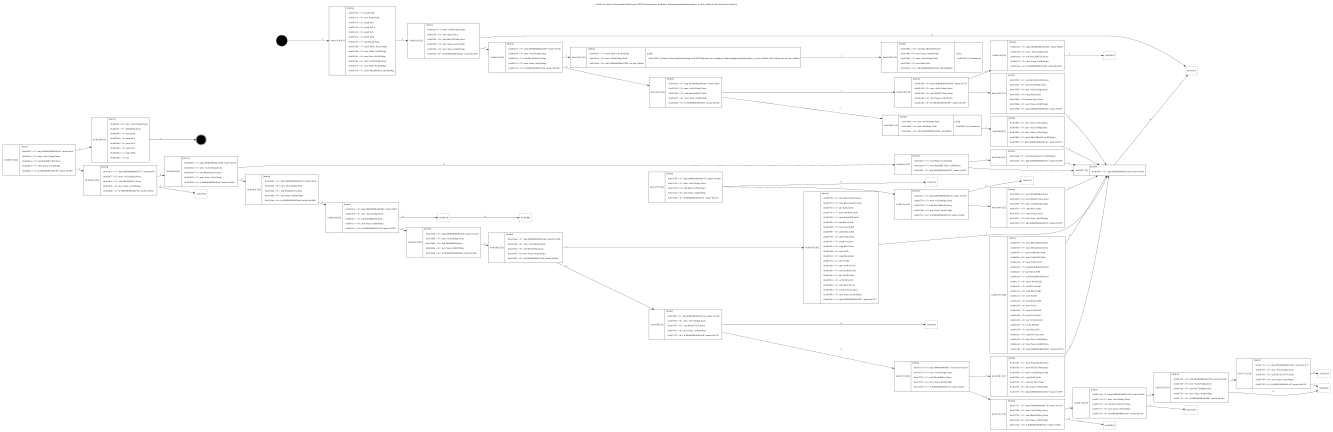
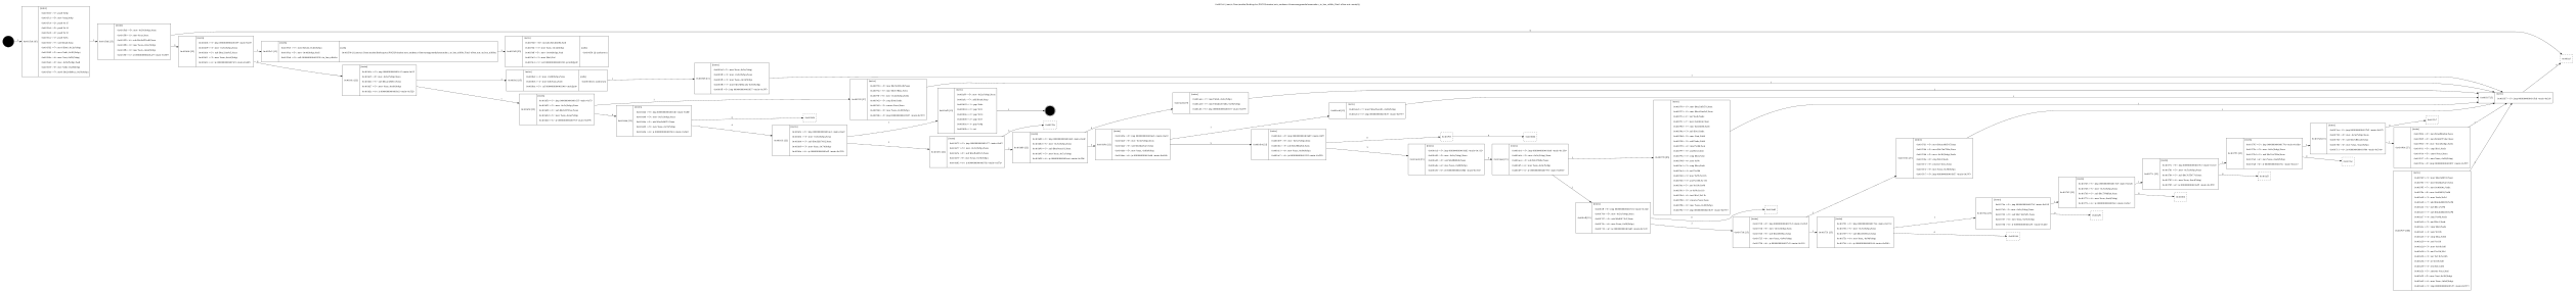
  digraph {
    fontname="PT Serif"
    label="0x4015c0 (/mnt/c/Users/mathe/Desktop/tcc/POCII/binaries/extr_nodemcu-firmwareappmodulesencoder.c_to_hex_nibble_Final-ollvm.out::main(0))"
    labelloc=t
    rankdir=LR
    node [fontname="PT Serif" shape=record]
    edge [fontname="PT Serif"]
    Entry [fillcolor=black height=0.3 shape=circle style=filled width=0.3]
    n2 [label="{\n     0x4015c0 [45]\l\n     | [instrs]\l\n     &nbsp;&nbsp;0x4015c0 \<+1\>: push %rbp\l\n     &nbsp;&nbsp;0x4015c1 \<+3\>: mov %rsp,%rbp\l\n     &nbsp;&nbsp;0x4015c4 \<+2\>: push %r15\l\n     &nbsp;&nbsp;0x4015c6 \<+2\>: push %r14\l\n     &nbsp;&nbsp;0x4015c8 \<+2\>: push %r12\l\n     &nbsp;&nbsp;0x4015ca \<+1\>: push %rbx\l\n     &nbsp;&nbsp;0x4015cb \<+7\>: sub $0xa0,%rsp\l\n     &nbsp;&nbsp;0x4015d2 \<+7\>: movl $0x0,-0x2c(%rbp)\l\n     &nbsp;&nbsp;0x4015d9 \<+3\>: mov %edi,-0x30(%rbp)\l\n     &nbsp;&nbsp;0x4015dc \<+4\>: mov %rsi,-0x38(%rbp)\l\n     &nbsp;&nbsp;0x4015e0 \<+3\>: mov -0x30(%rbp),%edi\l\n     &nbsp;&nbsp;0x4015e3 \<+3\>: mov %edi,-0x28(%rbp)\l\n     &nbsp;&nbsp;0x4015e6 \<+7\>: movl $0x20fe0bca,-0x58(%rbp)\l\n  }"]
    n3 [label="{\n     0x4015ed [23]\l\n     | [instrs]\l\n     &nbsp;&nbsp;0x4015ed \<+3\>: mov -0x58(%rbp),%eax\l\n     &nbsp;&nbsp;0x4015f0 \<+2\>: mov %eax,%ecx\l\n     &nbsp;&nbsp;0x4015f2 \<+6\>: sub $0x9a235cd8,%ecx\l\n     &nbsp;&nbsp;0x4015f8 \<+3\>: mov %eax,-0x5c(%rbp)\l\n     &nbsp;&nbsp;0x4015fb \<+3\>: mov %ecx,-0x60(%rbp)\l\n     &nbsp;&nbsp;0x4015fe \<+6\>: je 0000000000401ac9 \<main+0x509\>\l\n  }"]
    n4 [label="{\n     0x401ac9\l\n  }" style=dashed]
    n5 [label="{\n     0x401604 [22]\l\n     | [instrs]\l\n     &nbsp;&nbsp;0x401604 \<+5\>: jmp 0000000000401609 \<main+0x49\>\l\n     &nbsp;&nbsp;0x401609 \<+3\>: mov -0x5c(%rbp),%eax\l\n     &nbsp;&nbsp;0x40160c \<+5\>: sub $0xa21ae9c5,%eax\l\n     &nbsp;&nbsp;0x401611 \<+3\>: mov %eax,-0x64(%rbp)\l\n     &nbsp;&nbsp;0x401614 \<+6\>: je 00000000004019c3 \<main+0x403\>\l\n  }"]
    n6 [label="{\n     0x4019c3 [15]\l\n     | [instrs]\l\n     &nbsp;&nbsp;0x4019c3 \<+7\>: movl $0x64,-0x40(%rbp)\l\n     &nbsp;&nbsp;0x4019ca \<+3\>: mov -0x40(%rbp),%edi\l\n     &nbsp;&nbsp;0x4019cd \<+5\>: call 0000000000401590 \<to_hex_nibble\>\l\n     | [calls]\l\n     &nbsp;&nbsp;0x401590 \{1\} (/mnt/c/Users/mathe/Desktop/tcc/POCII/binaries/extr_nodemcu-firmwareappmodulesencoder.c_to_hex_nibble_Final-ollvm.out::to_hex_nibble)\l\n  }"]
    n7 [label="{\n     0x40161a [22]\l\n     | [instrs]\l\n     &nbsp;&nbsp;0x40161a \<+5\>: jmp 000000000040161f \<main+0x5f\>\l\n     &nbsp;&nbsp;0x40161f \<+3\>: mov -0x5c(%rbp),%eax\l\n     &nbsp;&nbsp;0x401622 \<+5\>: sub $0xac486347,%eax\l\n     &nbsp;&nbsp;0x401627 \<+3\>: mov %eax,-0x68(%rbp)\l\n     &nbsp;&nbsp;0x40162a \<+6\>: je 00000000004018e2 \<main+0x322\>\l\n  }"]
    n8 [label="{\n     0x4019d2 [23]\l\n     | [instrs]\l\n     &nbsp;&nbsp;0x4019d2 \<+10\>: movabs $0x4020f2,%rdi\l\n     &nbsp;&nbsp;0x4019dc \<+3\>: mov %eax,-0x44(%rbp)\l\n     &nbsp;&nbsp;0x4019df \<+3\>: mov -0x44(%rbp),%esi\l\n     &nbsp;&nbsp;0x4019e2 \<+2\>: mov $0x0,%al\l\n     &nbsp;&nbsp;0x4019e4 \<+5\>: call 0000000000401030 \<printf@plt\>\l\n     | [calls]\l\n     &nbsp;&nbsp;0x401030 \{1\} (unknown)\l\n  }"]
    n9 [label="{\n     0x4018e2 [13]\l\n     | [instrs]\l\n     &nbsp;&nbsp;0x4018e2 \<+4\>: mov -0x38(%rbp),%rax\l\n     &nbsp;&nbsp;0x4018e6 \<+4\>: mov 0x8(%rax),%rdi\l\n     &nbsp;&nbsp;0x4018ea \<+5\>: call 0000000000401040 \<atoi@plt\>\l\n     | [calls]\l\n     &nbsp;&nbsp;0x401040 \{1\} (unknown)\l\n  }"]
    n10 [label="{\n     0x401630 [22]\l\n     | [instrs]\l\n     &nbsp;&nbsp;0x401630 \<+5\>: jmp 0000000000401635 \<main+0x75\>\l\n     &nbsp;&nbsp;0x401635 \<+3\>: mov -0x5c(%rbp),%eax\l\n     &nbsp;&nbsp;0x401638 \<+5\>: sub $0xb49755ec,%eax\l\n     &nbsp;&nbsp;0x40163d \<+3\>: mov %eax,-0x6c(%rbp)\l\n     &nbsp;&nbsp;0x401640 \<+6\>: je 0000000000401955 \<main+0x395\>\l\n  }"]
    Exit [fillcolor=black height=0.3 peripheries=2 shape=circle style=filled width=0.3]
    n12 [label="{\n     0x4018ef [21]\l\n     | [instrs]\l\n     &nbsp;&nbsp;0x4018ef \<+3\>: mov %eax,-0x3c(%rbp)\l\n     &nbsp;&nbsp;0x4018f2 \<+3\>: mov -0x3c(%rbp),%eax\l\n     &nbsp;&nbsp;0x4018f5 \<+3\>: mov %eax,-0x24(%rbp)\l\n     &nbsp;&nbsp;0x4018f8 \<+7\>: movl $0x7d8bcaf2,-0x58(%rbp)\l\n     &nbsp;&nbsp;0x4018ff \<+5\>: jmp 0000000000401b57 \<main+0x597\>\l\n  }"]
    n13 [label="{\n     0x401955 [27]\l\n     | [instrs]\l\n     &nbsp;&nbsp;0x401955 \<+5\>: mov $0x9a235cd8,%eax\l\n     &nbsp;&nbsp;0x40195a \<+5\>: mov $0x37f6fac,%ecx\l\n     &nbsp;&nbsp;0x40195f \<+3\>: mov -0x24(%rbp),%edx\l\n     &nbsp;&nbsp;0x401962 \<+3\>: cmp $0x0,%edx\l\n     &nbsp;&nbsp;0x401965 \<+3\>: cmove %ecx,%eax\l\n     &nbsp;&nbsp;0x401968 \<+3\>: mov %eax,-0x58(%rbp)\l\n     &nbsp;&nbsp;0x40196b \<+5\>: jmp 0000000000401b57 \<main+0x597\>\l\n  }"]
    n14 [label="{\n     0x401646 [22]\l\n     | [instrs]\l\n     &nbsp;&nbsp;0x401646 \<+5\>: jmp 000000000040164b \<main+0x8b\>\l\n     &nbsp;&nbsp;0x40164b \<+3\>: mov -0x5c(%rbp),%eax\l\n     &nbsp;&nbsp;0x40164e \<+5\>: sub $0xc5afb531,%eax\l\n     &nbsp;&nbsp;0x401653 \<+3\>: mov %eax,-0x70(%rbp)\l\n     &nbsp;&nbsp;0x401656 \<+6\>: je 0000000000401b24 \<main+0x564\>\l\n  }"]
    n15 [label="{\n     0x4019e9 [100]\l\n     | [instrs]\l\n     &nbsp;&nbsp;0x4019e9 \<+5\>: mov $0xc5afb531,%esi\l\n     &nbsp;&nbsp;0x4019ee \<+5\>: mov $0xedae5ae1,%ecx\l\n     &nbsp;&nbsp;0x4019f3 \<+7\>: mov 0x40404c,%edx\l\n     &nbsp;&nbsp;0x4019fa \<+8\>: mov 0x404050,%r8d\l\n     &nbsp;&nbsp;0x401a02 \<+3\>: mov %edx,%r9d\l\n     &nbsp;&nbsp;0x401a05 \<+7\>: add $0xabdb2283,%r9d\l\n     &nbsp;&nbsp;0x401a0c \<+4\>: sub $0x1,%r9d\l\n     &nbsp;&nbsp;0x401a10 \<+7\>: sub $0xabdb2283,%r9d\l\n     &nbsp;&nbsp;0x401a17 \<+4\>: imul %r9d,%edx\l\n     &nbsp;&nbsp;0x401a1b \<+3\>: and $0x1,%edx\l\n     &nbsp;&nbsp;0x401a1e \<+3\>: cmp $0x0,%edx\l\n     &nbsp;&nbsp;0x401a21 \<+4\>: sete %r10b\l\n     &nbsp;&nbsp;0x401a25 \<+4\>: cmp $0xa,%r8d\l\n     &nbsp;&nbsp;0x401a29 \<+4\>: setl %r11b\l\n     &nbsp;&nbsp;0x401a2d \<+3\>: mov %r10b,%bl\l\n     &nbsp;&nbsp;0x401a30 \<+3\>: and %r11b,%bl\l\n     &nbsp;&nbsp;0x401a33 \<+3\>: xor %r11b,%r10b\l\n     &nbsp;&nbsp;0x401a36 \<+3\>: or %r10b,%bl\l\n     &nbsp;&nbsp;0x401a39 \<+3\>: test $0x1,%bl\l\n     &nbsp;&nbsp;0x401a3c \<+3\>: cmovne %ecx,%esi\l\n     &nbsp;&nbsp;0x401a3f \<+3\>: mov %esi,-0x58(%rbp)\l\n     &nbsp;&nbsp;0x401a42 \<+6\>: mov %eax,-0xb0(%rbp)\l\n     &nbsp;&nbsp;0x401a48 \<+5\>: jmp 0000000000401b57 \<main+0x597\>\l\n  }"]
    n16 [label="{\n     0x401b57 [5]\l\n     | [instrs]\l\n     &nbsp;&nbsp;0x401b57 \<+5\>: jmp 00000000004015ed \<main+0x2d\>\l\n  }"]
    n17 [label="{\n     0x401b24\l\n  }" style=dashed]
    n18 [label="{\n     0x40165c [22]\l\n     | [instrs]\l\n     &nbsp;&nbsp;0x40165c \<+5\>: jmp 0000000000401661 \<main+0xa1\>\l\n     &nbsp;&nbsp;0x401661 \<+3\>: mov -0x5c(%rbp),%eax\l\n     &nbsp;&nbsp;0x401664 \<+5\>: sub $0xd2d17482,%eax\l\n     &nbsp;&nbsp;0x401669 \<+3\>: mov %eax,-0x74(%rbp)\l\n     &nbsp;&nbsp;0x40166c \<+6\>: je 0000000000401af9 \<main+0x539\>\l\n  }"]
    n19 [label="{\n     0x401af9 [19]\l\n     | [instrs]\l\n     &nbsp;&nbsp;0x401af9 \<+3\>: mov -0x2c(%rbp),%eax\l\n     &nbsp;&nbsp;0x401afc \<+7\>: add $0xa0,%rsp\l\n     &nbsp;&nbsp;0x401b03 \<+1\>: pop %rbx\l\n     &nbsp;&nbsp;0x401b04 \<+2\>: pop %r12\l\n     &nbsp;&nbsp;0x401b06 \<+2\>: pop %r14\l\n     &nbsp;&nbsp;0x401b08 \<+2\>: pop %r15\l\n     &nbsp;&nbsp;0x401b0a \<+1\>: pop %rbp\l\n     &nbsp;&nbsp;0x401b0b \<+1\>: ret\l\n  }"]
    n20 [label="{\n     0x401672 [22]\l\n     | [instrs]\l\n     &nbsp;&nbsp;0x401672 \<+5\>: jmp 0000000000401677 \<main+0xb7\>\l\n     &nbsp;&nbsp;0x401677 \<+3\>: mov -0x5c(%rbp),%eax\l\n     &nbsp;&nbsp;0x40167a \<+5\>: sub $0xd34d51c3,%eax\l\n     &nbsp;&nbsp;0x40167f \<+3\>: mov %eax,-0x78(%rbp)\l\n     &nbsp;&nbsp;0x401682 \<+6\>: je 000000000040193a \<main+0x37a\>\l\n  }"]
    n21 [label="{\n     0x4017c7\l\n  }" style=dashed]
    n22 [label="{\n     0x40193a\l\n  }" style=dashed]
    n23 [label="{\n     0x401688 [22]\l\n     | [instrs]\l\n     &nbsp;&nbsp;0x401688 \<+5\>: jmp 000000000040168d \<main+0xcd\>\l\n     &nbsp;&nbsp;0x40168d \<+3\>: mov -0x5c(%rbp),%eax\l\n     &nbsp;&nbsp;0x401690 \<+5\>: sub $0xe9cecc81,%eax\l\n     &nbsp;&nbsp;0x401695 \<+3\>: mov %eax,-0x7c(%rbp)\l\n     &nbsp;&nbsp;0x401698 \<+6\>: je 0000000000401ae6 \<main+0x526\>\l\n  }"]
    n24 [label="{\n     0x401904 [27]\l\n     | [instrs]\l\n     &nbsp;&nbsp;0x401904 \<+5\>: mov $0xef00a8c6,%eax\l\n     &nbsp;&nbsp;0x401909 \<+5\>: mov $0xb49755ec,%ecx\l\n     &nbsp;&nbsp;0x40190e \<+3\>: mov -0x24(%rbp),%edx\l\n     &nbsp;&nbsp;0x401911 \<+3\>: cmp $0x1,%edx\l\n     &nbsp;&nbsp;0x401914 \<+3\>: cmovl %ecx,%eax\l\n     &nbsp;&nbsp;0x401917 \<+3\>: mov %eax,-0x58(%rbp)\l\n     &nbsp;&nbsp;0x40191a \<+5\>: jmp 0000000000401b57 \<main+0x597\>\l\n  }"]
    n25 [label="{\n     0x401ae6 [19]\l\n     | [instrs]\l\n     &nbsp;&nbsp;0x401ae6 \<+7\>: movl $0x0,-0x2c(%rbp)\l\n     &nbsp;&nbsp;0x401aed \<+7\>: movl $0xd2d17482,-0x58(%rbp)\l\n     &nbsp;&nbsp;0x401af4 \<+5\>: jmp 0000000000401b57 \<main+0x597\>\l\n  }"]
    n26 [label="{\n     0x40169e [22]\l\n     | [instrs]\l\n     &nbsp;&nbsp;0x40169e \<+5\>: jmp 00000000004016a3 \<main+0xe3\>\l\n     &nbsp;&nbsp;0x4016a3 \<+3\>: mov -0x5c(%rbp),%eax\l\n     &nbsp;&nbsp;0x4016a6 \<+5\>: sub $0xedae5ae1,%eax\l\n     &nbsp;&nbsp;0x4016ab \<+3\>: mov %eax,-0x80(%rbp)\l\n     &nbsp;&nbsp;0x4016ae \<+6\>: je 0000000000401a4d \<main+0x48d\>\l\n  }"]
    n27 [label="{\n     0x4017ae [25]\l\n     | [instrs]\l\n     &nbsp;&nbsp;0x4017ae \<+5\>: jmp 00000000004017b3 \<main+0x1f3\>\l\n     &nbsp;&nbsp;0x4017b3 \<+3\>: mov -0x5c(%rbp),%eax\l\n     &nbsp;&nbsp;0x4017b6 \<+5\>: sub $0x7d8bcaf2,%eax\l\n     &nbsp;&nbsp;0x4017bb \<+6\>: mov %eax,-0xac(%rbp)\l\n     &nbsp;&nbsp;0x4017c1 \<+6\>: je 0000000000401904 \<main+0x344\>\l\n  }"]
    n28 [label="{\n     0x401a4d [12]\l\n     | [instrs]\l\n     &nbsp;&nbsp;0x401a4d \<+7\>: movl $0xe9cecc81,-0x58(%rbp)\l\n     &nbsp;&nbsp;0x401a54 \<+5\>: jmp 0000000000401b57 \<main+0x597\>\l\n  }"]
    n29 [label="{\n     0x4016b4 [25]\l\n     | [instrs]\l\n     &nbsp;&nbsp;0x4016b4 \<+5\>: jmp 00000000004016b9 \<main+0xf9\>\l\n     &nbsp;&nbsp;0x4016b9 \<+3\>: mov -0x5c(%rbp),%eax\l\n     &nbsp;&nbsp;0x4016bc \<+5\>: sub $0xef00a8c6,%eax\l\n     &nbsp;&nbsp;0x4016c1 \<+6\>: mov %eax,-0x84(%rbp)\l\n     &nbsp;&nbsp;0x4016c7 \<+6\>: je 000000000040191f \<main+0x35f\>\l\n  }"]
    n30 [label="{\n     0x4017ec\l\n  }" style=dashed]
    n31 [label="{\n     0x40191f\l\n  }" style=dashed]
    n32 [label="{\n     0x4016cd [25]\l\n     | [instrs]\l\n     &nbsp;&nbsp;0x4016cd \<+5\>: jmp 00000000004016d2 \<main+0x112\>\l\n     &nbsp;&nbsp;0x4016d2 \<+3\>: mov -0x5c(%rbp),%eax\l\n     &nbsp;&nbsp;0x4016d5 \<+5\>: sub $0xfdb0fefa,%eax\l\n     &nbsp;&nbsp;0x4016da \<+6\>: mov %eax,-0x88(%rbp)\l\n     &nbsp;&nbsp;0x4016e0 \<+6\>: je 00000000004018d6 \<main+0x316\>\l\n  }"]
    n33 [label="{\n     0x401795 [25]\l\n     | [instrs]\l\n     &nbsp;&nbsp;0x401795 \<+5\>: jmp 000000000040179a \<main+0x1da\>\l\n     &nbsp;&nbsp;0x40179a \<+3\>: mov -0x5c(%rbp),%eax\l\n     &nbsp;&nbsp;0x40179d \<+5\>: sub $0x76a79f4e,%eax\l\n     &nbsp;&nbsp;0x4017a2 \<+6\>: mov %eax,-0xa8(%rbp)\l\n     &nbsp;&nbsp;0x4017a8 \<+6\>: je 00000000004017ec \<main+0x22c\>\l\n  }"]
    n34 [label="{\n     0x4018d6\l\n  }" style=dashed]
    n35 [label="{\n     0x4016e6 [25]\l\n     | [instrs]\l\n     &nbsp;&nbsp;0x4016e6 \<+5\>: jmp 00000000004016eb \<main+0x12b\>\l\n     &nbsp;&nbsp;0x4016eb \<+3\>: mov -0x5c(%rbp),%eax\l\n     &nbsp;&nbsp;0x4016ee \<+5\>: sub $0x37f6fac,%eax\l\n     &nbsp;&nbsp;0x4016f3 \<+6\>: mov %eax,-0x8c(%rbp)\l\n     &nbsp;&nbsp;0x4016f9 \<+6\>: je 0000000000401970 \<main+0x3b0\>\l\n  }"]
    n36 [label="{\n     0x401a59\l\n  }" style=dashed]
    n37 [label="{\n     0x401970 [83]\l\n     | [instrs]\l\n     &nbsp;&nbsp;0x401970 \<+5\>: mov $0xc5afb531,%eax\l\n     &nbsp;&nbsp;0x401975 \<+5\>: mov $0xa21ae9c5,%ecx\l\n     &nbsp;&nbsp;0x40197a \<+2\>: xor %edx,%edx\l\n     &nbsp;&nbsp;0x40197c \<+7\>: mov 0x40404c,%esi\l\n     &nbsp;&nbsp;0x401983 \<+7\>: mov 0x404050,%edi\l\n     &nbsp;&nbsp;0x40198a \<+3\>: sub $0x1,%edx\l\n     &nbsp;&nbsp;0x40198d \<+3\>: mov %esi,%r8d\l\n     &nbsp;&nbsp;0x401990 \<+3\>: add %edx,%r8d\l\n     &nbsp;&nbsp;0x401993 \<+4\>: imul %r8d,%esi\l\n     &nbsp;&nbsp;0x401997 \<+3\>: and $0x1,%esi\l\n     &nbsp;&nbsp;0x40199a \<+3\>: cmp $0x0,%esi\l\n     &nbsp;&nbsp;0x40199d \<+4\>: sete %r9b\l\n     &nbsp;&nbsp;0x4019a1 \<+3\>: cmp $0xa,%edi\l\n     &nbsp;&nbsp;0x4019a4 \<+4\>: setl %r10b\l\n     &nbsp;&nbsp;0x4019a8 \<+3\>: mov %r9b,%r11b\l\n     &nbsp;&nbsp;0x4019ab \<+3\>: and %r10b,%r11b\l\n     &nbsp;&nbsp;0x4019ae \<+3\>: xor %r10b,%r9b\l\n     &nbsp;&nbsp;0x4019b1 \<+3\>: or %r9b,%r11b\l\n     &nbsp;&nbsp;0x4019b4 \<+4\>: test $0x1,%r11b\l\n     &nbsp;&nbsp;0x4019b8 \<+3\>: cmovne %ecx,%eax\l\n     &nbsp;&nbsp;0x4019bb \<+3\>: mov %eax,-0x58(%rbp)\l\n     &nbsp;&nbsp;0x4019be \<+5\>: jmp 0000000000401b57 \<main+0x597\>\l\n  }"]
    n38 [label="{\n     0x4016ff [25]\l\n     | [instrs]\l\n     &nbsp;&nbsp;0x4016ff \<+5\>: jmp 0000000000401704 \<main+0x144\>\l\n     &nbsp;&nbsp;0x401704 \<+3\>: mov -0x5c(%rbp),%eax\l\n     &nbsp;&nbsp;0x401707 \<+5\>: sub $0x80175c5,%eax\l\n     &nbsp;&nbsp;0x40170c \<+6\>: mov %eax,-0x90(%rbp)\l\n     &nbsp;&nbsp;0x401712 \<+6\>: je 0000000000401ad5 \<main+0x515\>\l\n  }"]
    n39 [label="{\n     0x40177c [25]\l\n     | [instrs]\l\n     &nbsp;&nbsp;0x40177c \<+5\>: jmp 0000000000401781 \<main+0x1c1\>\l\n     &nbsp;&nbsp;0x401781 \<+3\>: mov -0x5c(%rbp),%eax\l\n     &nbsp;&nbsp;0x401784 \<+5\>: sub $0x76534774,%eax\l\n     &nbsp;&nbsp;0x401789 \<+6\>: mov %eax,-0xa4(%rbp)\l\n     &nbsp;&nbsp;0x40178f \<+6\>: je 0000000000401a59 \<main+0x499\>\l\n  }"]
    n40 [label="{\n     0x401ad5\l\n  }" style=dashed]
    n41 [label="{\n     0x401718 [25]\l\n     | [instrs]\l\n     &nbsp;&nbsp;0x401718 \<+5\>: jmp 000000000040171d \<main+0x15d\>\l\n     &nbsp;&nbsp;0x40171d \<+3\>: mov -0x5c(%rbp),%eax\l\n     &nbsp;&nbsp;0x401720 \<+5\>: sub $0x20fe0bca,%eax\l\n     &nbsp;&nbsp;0x401725 \<+6\>: mov %eax,-0x94(%rbp)\l\n     &nbsp;&nbsp;0x40172b \<+6\>: je 00000000004017d1 \<main+0x211\>\l\n  }"]
    n42 [label="{\n     0x401b0c\l\n  }" style=dashed]
    n43 [label="{\n     0x4017d1 [27]\l\n     | [instrs]\l\n     &nbsp;&nbsp;0x4017d1 \<+5\>: mov $0xac486347,%eax\l\n     &nbsp;&nbsp;0x4017d6 \<+5\>: mov $0x76a79f4e,%ecx\l\n     &nbsp;&nbsp;0x4017db \<+3\>: mov -0x28(%rbp),%edx\l\n     &nbsp;&nbsp;0x4017de \<+3\>: cmp $0x2,%edx\l\n     &nbsp;&nbsp;0x4017e1 \<+3\>: cmovne %ecx,%eax\l\n     &nbsp;&nbsp;0x4017e4 \<+3\>: mov %eax,-0x58(%rbp)\l\n     &nbsp;&nbsp;0x4017e7 \<+5\>: jmp 0000000000401b57 \<main+0x597\>\l\n  }"]
    n44 [label="{\n     0x401731 [25]\l\n     | [instrs]\l\n     &nbsp;&nbsp;0x401731 \<+5\>: jmp 0000000000401736 \<main+0x176\>\l\n     &nbsp;&nbsp;0x401736 \<+3\>: mov -0x5c(%rbp),%eax\l\n     &nbsp;&nbsp;0x401739 \<+5\>: sub $0x65b554c6,%eax\l\n     &nbsp;&nbsp;0x40173e \<+6\>: mov %eax,-0x98(%rbp)\l\n     &nbsp;&nbsp;0x401744 \<+6\>: je 0000000000401844 \<main+0x284\>\l\n  }"]
    n45 [label="{\n     0x401763 [25]\l\n     | [instrs]\l\n     &nbsp;&nbsp;0x401763 \<+5\>: jmp 0000000000401768 \<main+0x1a8\>\l\n     &nbsp;&nbsp;0x401768 \<+3\>: mov -0x5c(%rbp),%eax\l\n     &nbsp;&nbsp;0x40176b \<+5\>: sub $0x7396dfa6,%eax\l\n     &nbsp;&nbsp;0x401770 \<+6\>: mov %eax,-0xa0(%rbp)\l\n     &nbsp;&nbsp;0x401776 \<+6\>: je 0000000000401b0c \<main+0x54c\>\l\n  }"]
    n46 [label="{\n     0x40174a [25]\l\n     | [instrs]\l\n     &nbsp;&nbsp;0x40174a \<+5\>: jmp 000000000040174f \<main+0x18f\>\l\n     &nbsp;&nbsp;0x40174f \<+3\>: mov -0x5c(%rbp),%eax\l\n     &nbsp;&nbsp;0x401752 \<+5\>: sub $0x716b7a91,%eax\l\n     &nbsp;&nbsp;0x401757 \<+6\>: mov %eax,-0x9c(%rbp)\l\n     &nbsp;&nbsp;0x40175d \<+6\>: je 0000000000401a91 \<main+0x4d1\>\l\n  }"]
    n47 [label="{\n     0x401844\l\n  }" style=dashed]
    n48 [label="{\n     0x401a91\l\n  }" style=dashed]
    Entry -> n2 [label=" 1"]
    n2 -> n3 [label=" 1"]
    n3 -> n4 [label=" 0"]
    n3 -> n5 [label=" 9"]
    n5 -> n6 [label=" 1"]
    n5 -> n7 [label=" 8"]
    n6 -> n8 [label=" 1"]
    n7 -> n9 [label=" 1"]
    n7 -> n10 [label=" 7"]
    n9 -> n12 [label=" 1"]
    n10 -> n13 [label=" 1"]
    n10 -> n14 [label=" 6"]
    n12 -> n16 [label=" 1"]
    n13 -> n16 [label=" 1"]
    n14 -> n17 [label=" 0"]
+   n14 -> n18 [label=" 6"]
    n15 -> n16 [label=" 1"]
    n16 -> n4 [label=" 8"]
    n18 -> n19 [label=" 1"]
    n18 -> n20 [label=" 5"]
    n19 -> Exit [label=" 1"]
    n20 -> n22 [label=" 3"]
    n20 -> n23 [label=" 5"]
    n23 -> n25 [label=" 6"]
    n23 -> n26 [label=" 4"]
    n24 -> n16 [label=" 1"]
    n25 -> n16 [label=" 1"]
-   n25 -> n28 [label=" 1"]
+   n26 -> n28 [label=" 1"]
    n26 -> n29 [label=" 3"]
    n27 -> n21 [label=" 0"]
    n27 -> n24 [label=" 1"]
    n28 -> n16 [label=" 1"]
    n29 -> n31 [label=" 0"]
    n29 -> n32 [label=" 3"]
    n31 -> n34 [label=" 0"]
    n32 -> n35 [label=" 3"]
    n33 -> n27 [label=" 1"]
    n33 -> n30 [label=" 0"]
    n35 -> n37 [label=" 1"]
    n35 -> n38 [label=" 2"]
    n37 -> n16 [label=" 1"]
    n38 -> n40 [label=" 0"]
    n38 -> n41 [label=" 2"]
-   n39 -> n42 [label=" 1"]
+   n39 -> n33 [label=" 1"]
    n39 -> n36 [label=" 0"]
    n41 -> n43 [label=" 1"]
    n41 -> n44 [label=" 1"]
    n43 -> n16 [label=" 1"]
    n44 -> n46 [label=" 1"]
    n44 -> n47 [label=" 0"]
    n45 -> n39 [label=" 1"]
    n45 -> n42 [label=" 0"]
    n46 -> n45 [label=" 1"]
    n46 -> n48 [label=" 0"]
  }
